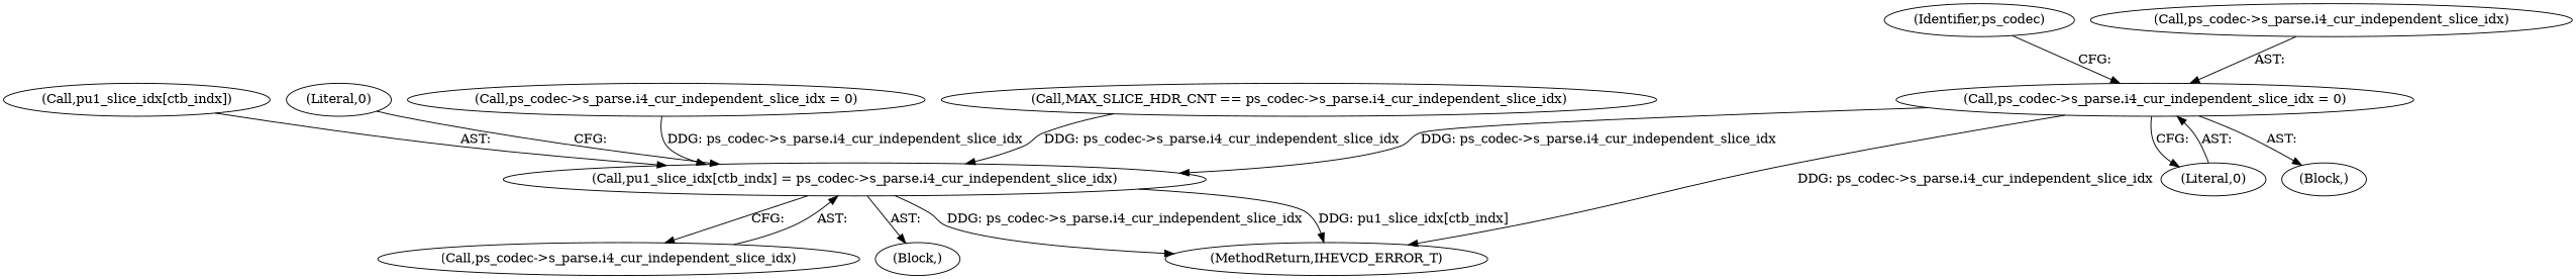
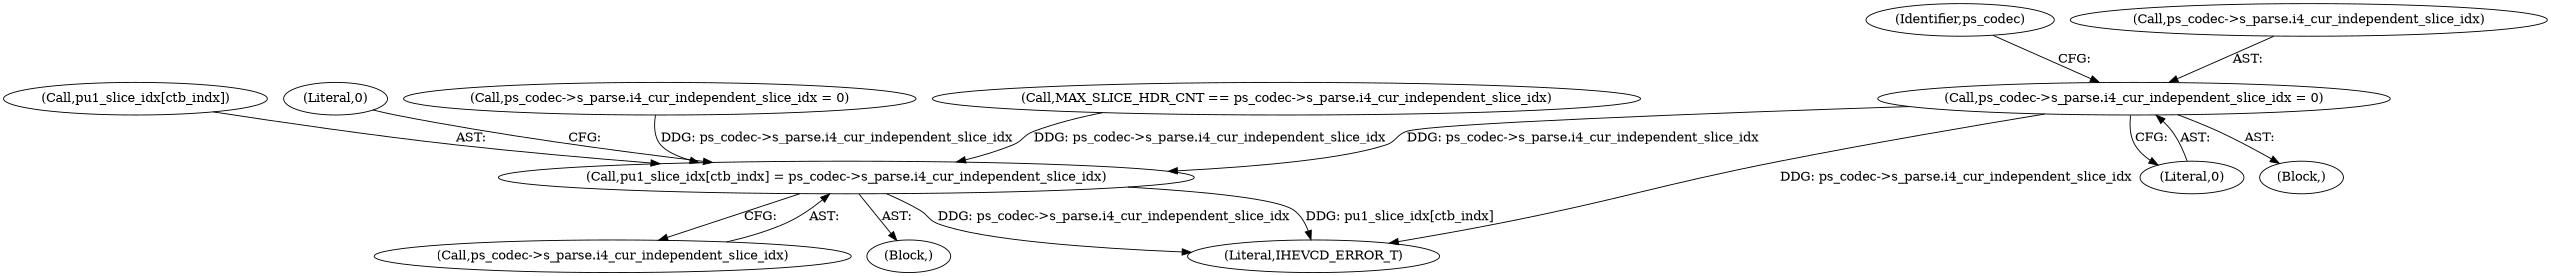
  digraph {
    n1 [label="(Call,ps_codec->s_parse.i4_cur_independent_slice_idx = 0)"]
    n2 [label="(Call,pu1_slice_idx[ctb_indx] = ps_codec->s_parse.i4_cur_independent_slice_idx)"]
    n3 [label="(Literal,0)"]
    n4 [label="(Block,)"]
-   n5 [label="(MethodReturn,IHEVCD_ERROR_T)"]
+   n5 [label="(Literal,IHEVCD_ERROR_T)"]
    n6 [label="(Call,ps_codec->s_parse.i4_cur_independent_slice_idx)"]
    n7 [label="(Block,)"]
    n8 [label="(Identifier,ps_codec)"]
    n9 [label="(Call,pu1_slice_idx[ctb_indx])"]
    n10 [label="(Call,ps_codec->s_parse.i4_cur_independent_slice_idx)"]
    n11 [label="(Literal,0)"]
    n12 [label="(Call,ps_codec->s_parse.i4_cur_independent_slice_idx = 0)"]
    n13 [label="(Call,MAX_SLICE_HDR_CNT == ps_codec->s_parse.i4_cur_independent_slice_idx)"]
    n1 -> n2 [label="DDG: ps_codec->s_parse.i4_cur_independent_slice_idx"]
    n1 -> n3 [label="CFG: "]
    n1 -> n4 [label="AST: "]
    n1 -> n5 [label="DDG: ps_codec->s_parse.i4_cur_independent_slice_idx"]
    n2 -> n5 [label="DDG: pu1_slice_idx[ctb_indx]"]
    n2 -> n5 [label="DDG: ps_codec->s_parse.i4_cur_independent_slice_idx"]
    n2 -> n6 [label="CFG: "]
    n2 -> n7 [label="AST: "]
    n3 -> n1 [label="AST: "]
    n6 -> n2 [label="AST: "]
    n8 -> n1 [label="CFG: "]
    n9 -> n2 [label="AST: "]
    n10 -> n1 [label="AST: "]
    n11 -> n2 [label="CFG: "]
    n12 -> n2 [label="DDG: ps_codec->s_parse.i4_cur_independent_slice_idx"]
    n13 -> n2 [label="DDG: ps_codec->s_parse.i4_cur_independent_slice_idx"]
  }
